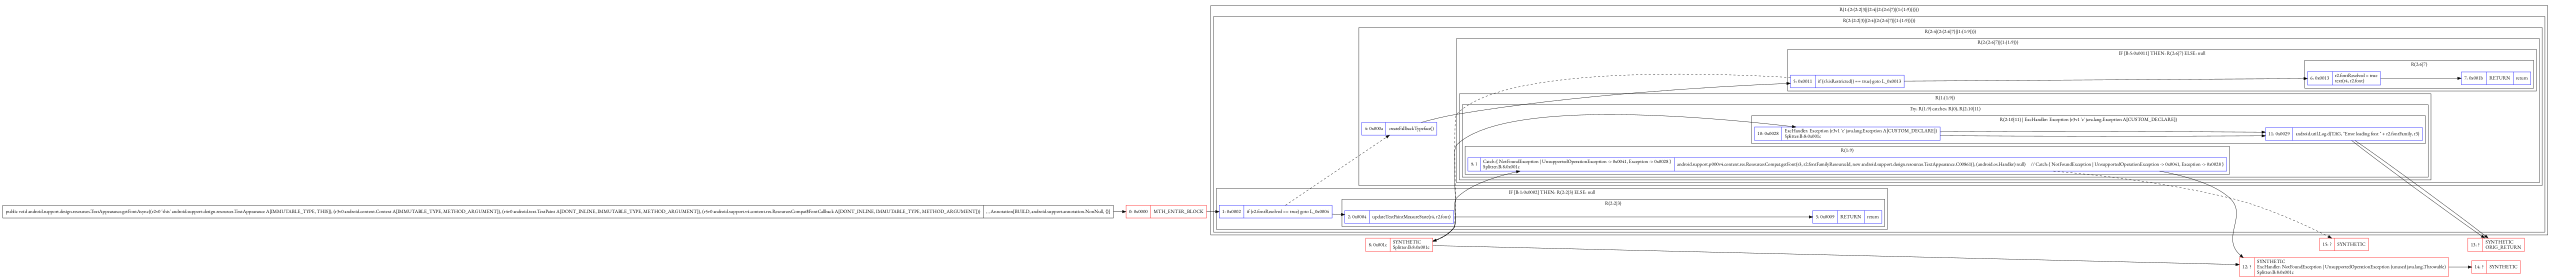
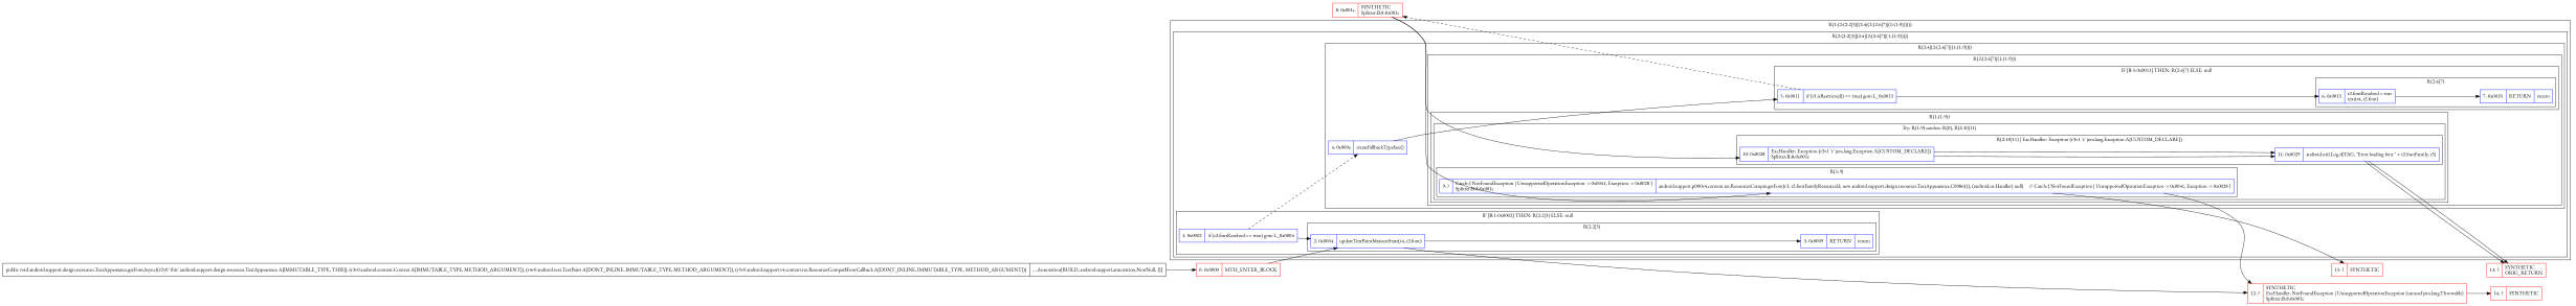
  digraph {
    fontname="EB Garamond"
    rankdir=LR
    node [color=blue fontname="EB Garamond" shape=record]
    edge [fontname="EB Garamond"]
    n1 [label="{2\:\ 0x0004|updateTextPaintMeasureState(r4, r2.font)\l}"]
    n2 [label="{3\:\ 0x0009|RETURN\l|return\l}"]
    n3 [label="{1\:\ 0x0002|if (r2.fontResolved == true) goto L_0x0004\l}"]
    n4 [label="{6\:\ 0x0013|r2.fontResolved = true\ltext(r4, r2.font)\l}"]
    n5 [label="{7\:\ 0x001b|RETURN\l|return\l}"]
    n6 [label="{5\:\ 0x0011|if (r3.isRestricted() == true) goto L_0x0013\l}"]
    n7 [label="{9\:\ ?|Catch:\{ NotFoundException \| UnsupportedOperationException \-\> 0x0041, Exception \-\> 0x0028 \}\lSplitter:B:8:0x001c\l|android.support.p000v4.content.res.ResourcesCompat.getFont(r3, r2.fontFamilyResourceId, new android.support.design.resources.TextAppearance.C00861(), (android.os.Handler) null)     \/\/ Catch:\{ NotFoundException \| UnsupportedOperationException \-\> 0x0041, Exception \-\> 0x0028 \}\l}"]
    n8 [label="{10\:\ 0x0028|ExcHandler: Exception (r3v1 'e' java.lang.Exception A[CUSTOM_DECLARE])\lSplitter:B:8:0x001c\l}"]
    n9 [label="{11\:\ 0x0029|android.util.Log.d(TAG, \"Error loading font \" + r2.fontFamily, r3)\l}"]
    n10 [label="{4\:\ 0x000a|createFallbackTypeface()\l}"]
    n11 [color=red label="{8\:\ 0x001c|SYNTHETIC\lSplitter:B:8:0x001c\l}"]
    n12 [color=red label="{12\:\ ?|SYNTHETIC\lExcHandler: NotFoundException \| UnsupportedOperationException (unused java.lang.Throwable)\lSplitter:B:8:0x001c\l}"]
    n13 [color=red label="{15\:\ ?|SYNTHETIC\l}"]
    n14 [color=red label="{13\:\ ?|SYNTHETIC\lORIG_RETURN\l}"]
    n15 [color=red label="{14\:\ ?|SYNTHETIC\l}"]
    n16 [color=red label="{0\:\ 0x0000|MTH_ENTER_BLOCK\l}"]
    n17 [label="{public void android.support.design.resources.TextAppearance.getFontAsync((r2v0 'this' android.support.design.resources.TextAppearance A[IMMUTABLE_TYPE, THIS]), (r3v0 android.content.Context A[IMMUTABLE_TYPE, METHOD_ARGUMENT]), (r4v0 android.text.TextPaint A[DONT_INLINE, IMMUTABLE_TYPE, METHOD_ARGUMENT]), (r5v0 android.support.v4.content.res.ResourcesCompat$FontCallback A[DONT_INLINE, IMMUTABLE_TYPE, METHOD_ARGUMENT]))  | , , Annotation[BUILD, android.support.annotation.NonNull, \{\}]\l}" color=""]
    subgraph cluster_1 {
      label="R(1:(2:(2:2|3)|(2:4|(2:(2:6|7)|(1:(1:9))))))"
      subgraph cluster_2 {
        label="R(2:(2:2|3)|(2:4|(2:(2:6|7)|(1:(1:9)))))"
        subgraph cluster_3 {
          label="IF [B:1:0x0002] THEN: R(2:2|3) ELSE: null"
          n3
          subgraph cluster_4 {
            label="R(2:2|3)"
            n1
            n2
          }
        }
        subgraph cluster_5 {
          label="R(2:4|(2:(2:6|7)|(1:(1:9))))"
          n10
          subgraph cluster_6 {
            label="R(2:(2:6|7)|(1:(1:9)))"
            subgraph cluster_7 {
              label="IF [B:5:0x0011] THEN: R(2:6|7) ELSE: null"
              n6
              subgraph cluster_8 {
                label="R(2:6|7)"
                n4
                n5
              }
            }
            subgraph cluster_9 {
              label="R(1:(1:9))"
              subgraph cluster_10 {
                label="Try: R(1:9) catches: R(0), R(2:10|11)"
                subgraph cluster_11 {
                  label="R(1:9)"
                  n7
                }
                subgraph cluster_12 {
                  label="R(0) | ExcHandler: NotFoundException \| UnsupportedOperationException (unused java.lang.Throwable)\l"
                }
                subgraph cluster_13 {
                  label="R(2:10|11) | ExcHandler: Exception (r3v1 'e' java.lang.Exception A[CUSTOM_DECLARE])\l"
                  n8
                  n9
                }
              }
            }
          }
        }
      }
    }
    subgraph cluster_14 {
      label="R(0) | ExcHandler: NotFoundException \| UnsupportedOperationException (unused java.lang.Throwable)\l"
    }
    subgraph cluster_15 {
      label="R(2:10|11) | ExcHandler: Exception (r3v1 'e' java.lang.Exception A[CUSTOM_DECLARE])\l"
    }
    n1 -> n2
    n3 -> n1
    n3 -> n10 [style=dashed]
    n4 -> n5
    n6 -> n4
    n6 -> n11 [style=dashed]
    n7 -> n12
-   n7 -> n13 [style=dashed]
+   n7 -> n13
    n8 -> n9
    n8 -> n9
    n9 -> n14
    n9 -> n14
    n10 -> n6
    n11 -> n7
    n11 -> n8
-   n11 -> n12
+   n1 -> n12
    n12 -> n15
-   n16 -> n3
+   n16 -> n1
    n17 -> n16
  }
